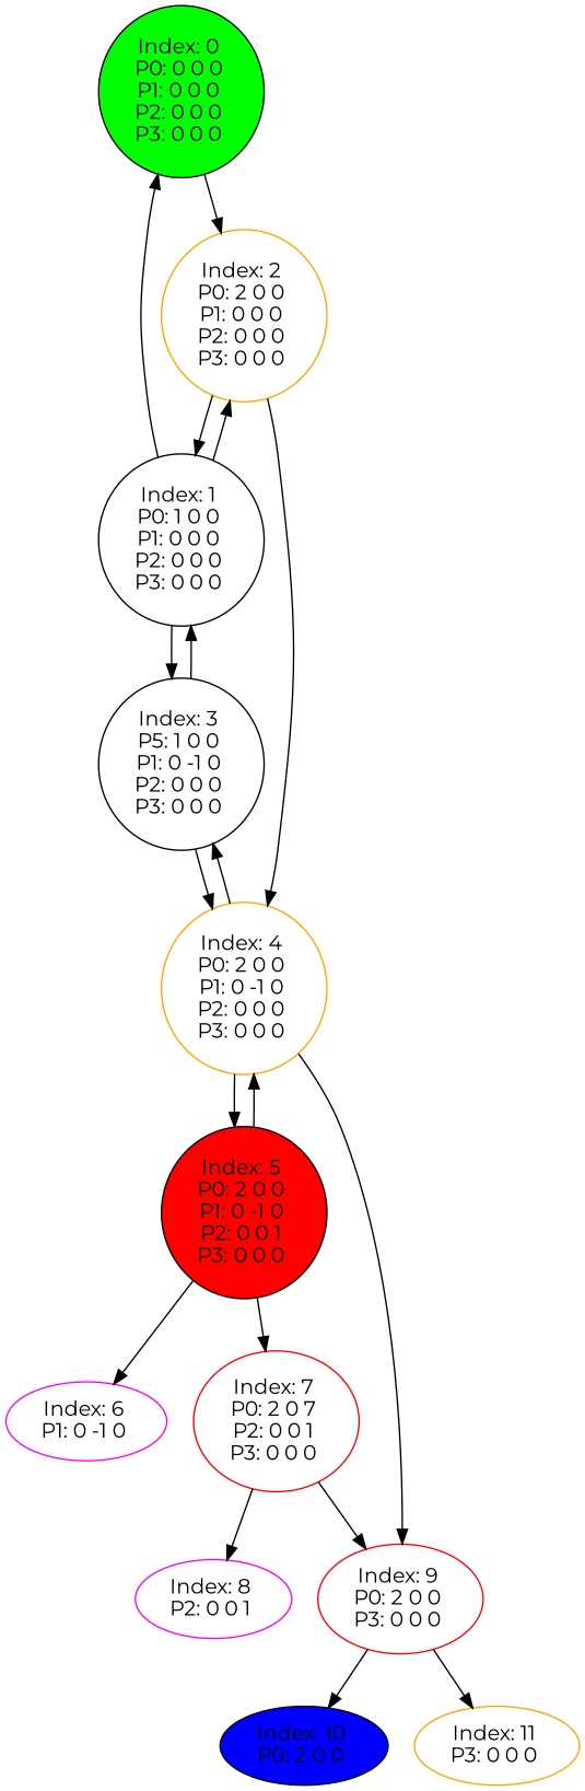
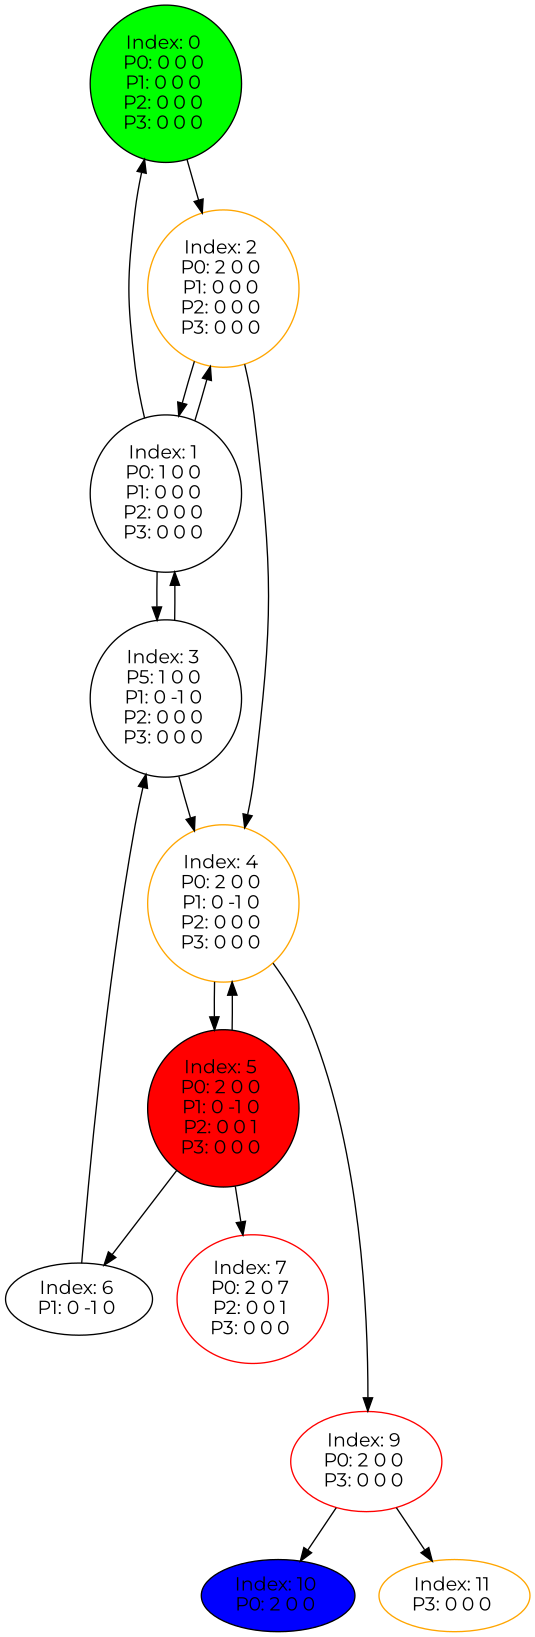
  digraph {
    color=black
    fontname=Montserrat
    node [fontname=Montserrat]
    edge [fontname=Montserrat]
    n1 [fillcolor=green label="Index: 0 \nP0: 0 0 0 \nP1: 0 0 0 \nP2: 0 0 0 \nP3: 0 0 0 \n" style=filled]
    n2 [color=orange label="Index: 2 \nP0: 2 0 0 \nP1: 0 0 0 \nP2: 0 0 0 \nP3: 0 0 0 \n"]
    n3 [label="Index: 1 \nP0: 1 0 0 \nP1: 0 0 0 \nP2: 0 0 0 \nP3: 0 0 0 \n"]
    n4 [label="Index: 3 \nP5: 1 0 0 \nP1: 0 -1 0 \nP2: 0 0 0 \nP3: 0 0 0 \n"]
    n5 [color=orange label="Index: 4 \nP0: 2 0 0 \nP1: 0 -1 0 \nP2: 0 0 0 \nP3: 0 0 0 \n"]
    n6 [fillcolor=red label="Index: 5 \nP0: 2 0 0 \nP1: 0 -1 0 \nP2: 0 0 1 \nP3: 0 0 0 \n" style=filled]
    n7 [color=red label="Index: 9 \nP0: 2 0 0 \nP3: 0 0 0 \n"]
-   n8 [color=fuchsia label="Index: 6 \nP1: 0 -1 0 \n"]
+   n8 [color=black label="Index: 6 \nP1: 0 -1 0 \n"]
    n9 [color=red label="Index: 7 \nP0: 2 0 7 \nP2: 0 0 1 \nP3: 0 0 0 \n"]
-   n10 [color=fuchsia label="Index: 8 \nP2: 0 0 1 \n"]
    n11 [fillcolor=blue label="Index: 10 \nP0: 2 0 0 \n" style=filled]
    n12 [color=orange label="Index: 11 \nP3: 0 0 0 \n"]
    n1 -> n2
    n2 -> n3
    n2 -> n5
    n3 -> n1
    n3 -> n2
    n3 -> n4
    n4 -> n3
    n4 -> n5
-   n5 -> n4
+   n8 -> n4
    n5 -> n6
    n5 -> n7
    n6 -> n5
    n6 -> n8
    n6 -> n9
    n7 -> n11
    n7 -> n12
-   n9 -> n7
-   n9 -> n10
  }
